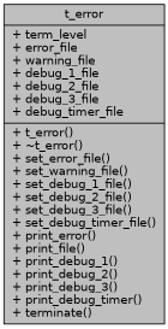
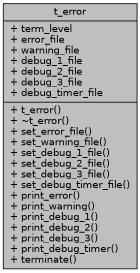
  digraph {
-   n1 [color=black fillcolor=grey75 fontcolor=black fontname=Helvetica fontsize=12 height=0.2 label="{t_error\n|+ term_level\l+ error_file\l+ warning_file\l+ debug_1_file\l+ debug_2_file\l+ debug_3_file\l+ debug_timer_file\l|+ t_error()\l+ ~t_error()\l+ set_error_file()\l+ set_warning_file()\l+ set_debug_1_file()\l+ set_debug_2_file()\l+ set_debug_3_file()\l+ set_debug_timer_file()\l+ print_error()\l+ print_file()\l+ print_debug_1()\l+ print_debug_2()\l+ print_debug_3()\l+ print_debug_timer()\l+ terminate()\l}" shape=record style=filled width=0.4]
+   n1 [color=black fillcolor=grey75 fontcolor=black fontname=Helvetica fontsize=12 height=0.2 label="{t_error\n|+ term_level\l+ error_file\l+ warning_file\l+ debug_1_file\l+ debug_2_file\l+ debug_3_file\l+ debug_timer_file\l|+ t_error()\l+ ~t_error()\l+ set_error_file()\l+ set_warning_file()\l+ set_debug_1_file()\l+ set_debug_2_file()\l+ set_debug_3_file()\l+ set_debug_timer_file()\l+ print_error()\l+ print_warning()\l+ print_debug_1()\l+ print_debug_2()\l+ print_debug_3()\l+ print_debug_timer()\l+ terminate()\l}" shape=record style=filled width=0.4]
  }
